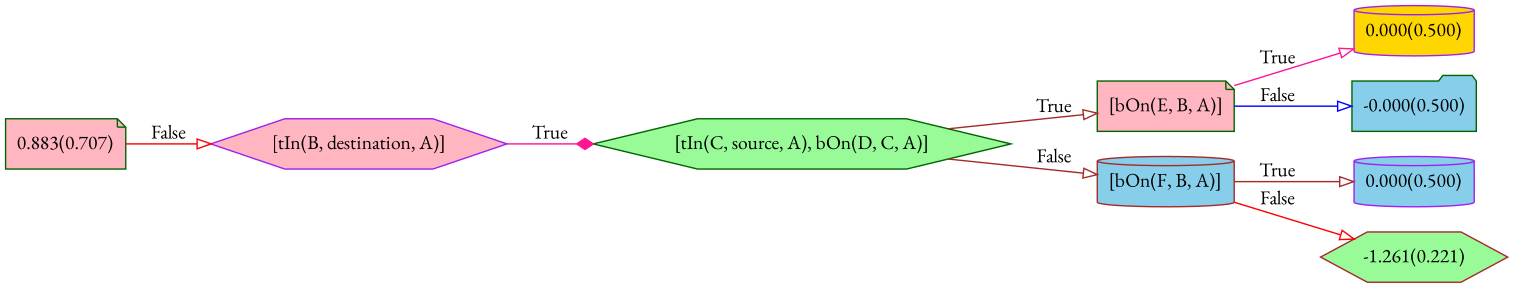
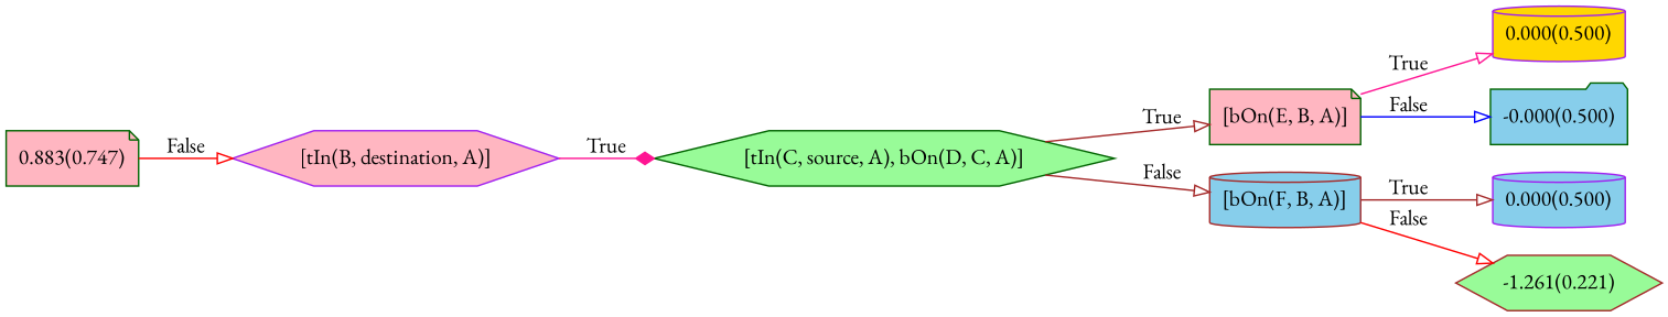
  digraph {
    fontname="EB Garamond"
    rankdir=LR
    node [color=darkgreen fillcolor=lightpink fontname="EB Garamond" shape=hexagon style=filled]
    edge [arrowhead=onormal color=brown fontname="EB Garamond"]
    n1 [color=purple label="[tIn(B, destination, A)]"]
    n2 [fillcolor=palegreen label="[tIn(C, source, A), bOn(D, C, A)]"]
    n3 [label="[bOn(E, B, A)]" shape=note]
    n4 [color=brown fillcolor=skyblue label="[bOn(F, B, A)]" shape=cylinder]
-   n5 [label="0.883(0.707)" shape=note]
+   n5 [label="0.883(0.747)" shape=note]
    n6 [color=purple fillcolor=gold label="0.000(0.500)" shape=cylinder]
    n7 [fillcolor=skyblue label="-0.000(0.500)" shape=folder]
    n8 [color=purple fillcolor=skyblue label="0.000(0.500)" shape=cylinder]
    n9 [color=brown fillcolor=palegreen label="-1.261(0.221)"]
    n1 -> n2 [arrowhead=diamond color=deeppink label=True]
    n2 -> n3 [label=True]
    n2 -> n4 [label=False]
    n3 -> n6 [color=deeppink label=True]
    n3 -> n7 [color=blue label=False]
    n4 -> n8 [label=True]
    n4 -> n9 [color=red label=False]
    n5 -> n1 [color=red label=False]
  }
